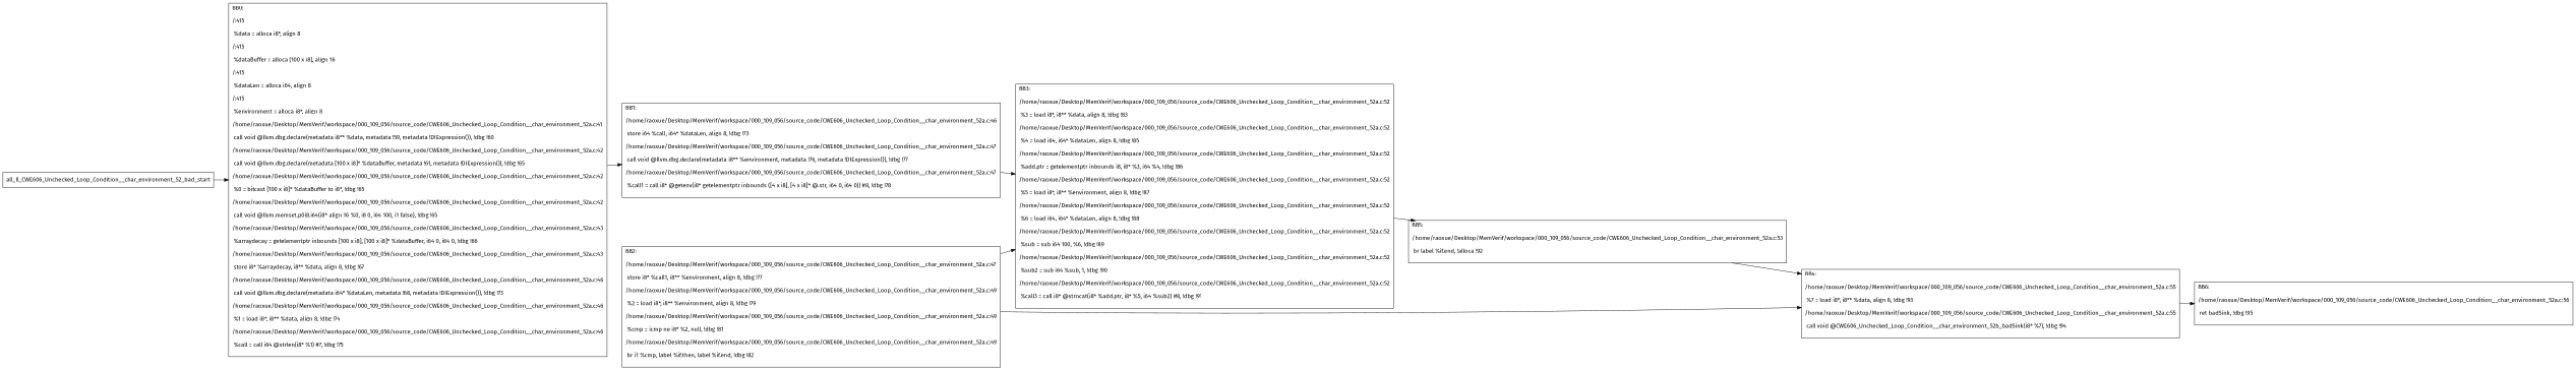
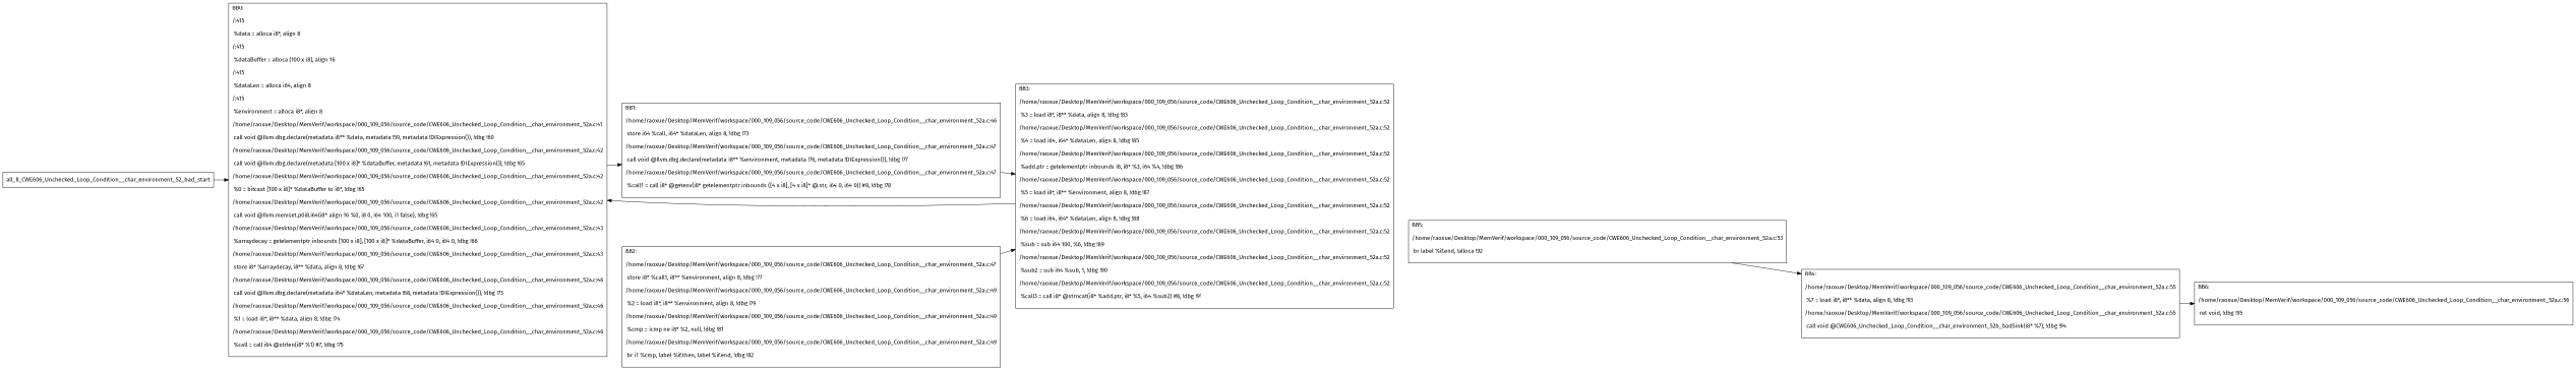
  digraph {
    fontname="Fira Sans"
    rankdir=LR
    node [fontname="Fira Sans" shape=record]
    edge [fontname="Fira Sans"]
    n1 [label="{all_ll_CWE606_Unchecked_Loop_Condition__char_environment_52_bad_start}"]
    n2 [label="{BB0:\l\l/:415\l\n  %data = alloca i8*, align 8\l\n/:415\l\n  %dataBuffer = alloca [100 x i8], align 16\l\n/:415\l\n  %dataLen = alloca i64, align 8\l\n/:415\l\n  %environment = alloca i8*, align 8\l\n/home/raoxue/Desktop/MemVerif/workspace/000_109_056/source_code/CWE606_Unchecked_Loop_Condition__char_environment_52a.c:41\l\n  call void @llvm.dbg.declare(metadata i8** %data, metadata !59, metadata !DIExpression()), !dbg !60\l\n/home/raoxue/Desktop/MemVerif/workspace/000_109_056/source_code/CWE606_Unchecked_Loop_Condition__char_environment_52a.c:42\l\n  call void @llvm.dbg.declare(metadata [100 x i8]* %dataBuffer, metadata !61, metadata !DIExpression()), !dbg !65\l\n/home/raoxue/Desktop/MemVerif/workspace/000_109_056/source_code/CWE606_Unchecked_Loop_Condition__char_environment_52a.c:42\l\n  %0 = bitcast [100 x i8]* %dataBuffer to i8*, !dbg !65\l\n/home/raoxue/Desktop/MemVerif/workspace/000_109_056/source_code/CWE606_Unchecked_Loop_Condition__char_environment_52a.c:42\l\n  call void @llvm.memset.p0i8.i64(i8* align 16 %0, i8 0, i64 100, i1 false), !dbg !65\l\n/home/raoxue/Desktop/MemVerif/workspace/000_109_056/source_code/CWE606_Unchecked_Loop_Condition__char_environment_52a.c:43\l\n  %arraydecay = getelementptr inbounds [100 x i8], [100 x i8]* %dataBuffer, i64 0, i64 0, !dbg !66\l\n/home/raoxue/Desktop/MemVerif/workspace/000_109_056/source_code/CWE606_Unchecked_Loop_Condition__char_environment_52a.c:43\l\n  store i8* %arraydecay, i8** %data, align 8, !dbg !67\l\n/home/raoxue/Desktop/MemVerif/workspace/000_109_056/source_code/CWE606_Unchecked_Loop_Condition__char_environment_52a.c:46\l\n  call void @llvm.dbg.declare(metadata i64* %dataLen, metadata !68, metadata !DIExpression()), !dbg !73\l\n/home/raoxue/Desktop/MemVerif/workspace/000_109_056/source_code/CWE606_Unchecked_Loop_Condition__char_environment_52a.c:46\l\n  %1 = load i8*, i8** %data, align 8, !dbg !74\l\n/home/raoxue/Desktop/MemVerif/workspace/000_109_056/source_code/CWE606_Unchecked_Loop_Condition__char_environment_52a.c:46\l\n  %call = call i64 @strlen(i8* %1) #7, !dbg !75\l\n}"]
    n3 [label="{BB1:\l\l/home/raoxue/Desktop/MemVerif/workspace/000_109_056/source_code/CWE606_Unchecked_Loop_Condition__char_environment_52a.c:46\l\n  store i64 %call, i64* %dataLen, align 8, !dbg !73\l\n/home/raoxue/Desktop/MemVerif/workspace/000_109_056/source_code/CWE606_Unchecked_Loop_Condition__char_environment_52a.c:47\l\n  call void @llvm.dbg.declare(metadata i8** %environment, metadata !76, metadata !DIExpression()), !dbg !77\l\n/home/raoxue/Desktop/MemVerif/workspace/000_109_056/source_code/CWE606_Unchecked_Loop_Condition__char_environment_52a.c:47\l\n  %call1 = call i8* @getenv(i8* getelementptr inbounds ([4 x i8], [4 x i8]* @.str, i64 0, i64 0)) #8, !dbg !78\l\n}"]
    n4 [label="{BB3:\l\l/home/raoxue/Desktop/MemVerif/workspace/000_109_056/source_code/CWE606_Unchecked_Loop_Condition__char_environment_52a.c:52\l\n  %3 = load i8*, i8** %data, align 8, !dbg !83\l\n/home/raoxue/Desktop/MemVerif/workspace/000_109_056/source_code/CWE606_Unchecked_Loop_Condition__char_environment_52a.c:52\l\n  %4 = load i64, i64* %dataLen, align 8, !dbg !85\l\n/home/raoxue/Desktop/MemVerif/workspace/000_109_056/source_code/CWE606_Unchecked_Loop_Condition__char_environment_52a.c:52\l\n  %add.ptr = getelementptr inbounds i8, i8* %3, i64 %4, !dbg !86\l\n/home/raoxue/Desktop/MemVerif/workspace/000_109_056/source_code/CWE606_Unchecked_Loop_Condition__char_environment_52a.c:52\l\n  %5 = load i8*, i8** %environment, align 8, !dbg !87\l\n/home/raoxue/Desktop/MemVerif/workspace/000_109_056/source_code/CWE606_Unchecked_Loop_Condition__char_environment_52a.c:52\l\n  %6 = load i64, i64* %dataLen, align 8, !dbg !88\l\n/home/raoxue/Desktop/MemVerif/workspace/000_109_056/source_code/CWE606_Unchecked_Loop_Condition__char_environment_52a.c:52\l\n  %sub = sub i64 100, %6, !dbg !89\l\n/home/raoxue/Desktop/MemVerif/workspace/000_109_056/source_code/CWE606_Unchecked_Loop_Condition__char_environment_52a.c:52\l\n  %sub2 = sub i64 %sub, 1, !dbg !90\l\n/home/raoxue/Desktop/MemVerif/workspace/000_109_056/source_code/CWE606_Unchecked_Loop_Condition__char_environment_52a.c:52\l\n  %call3 = call i8* @strncat(i8* %add.ptr, i8* %5, i64 %sub2) #8, !dbg !91\l\n}"]
    n5 [label="{BB2:\l\l/home/raoxue/Desktop/MemVerif/workspace/000_109_056/source_code/CWE606_Unchecked_Loop_Condition__char_environment_52a.c:47\l\n  store i8* %call1, i8** %environment, align 8, !dbg !77\l\n/home/raoxue/Desktop/MemVerif/workspace/000_109_056/source_code/CWE606_Unchecked_Loop_Condition__char_environment_52a.c:49\l\n  %2 = load i8*, i8** %environment, align 8, !dbg !79\l\n/home/raoxue/Desktop/MemVerif/workspace/000_109_056/source_code/CWE606_Unchecked_Loop_Condition__char_environment_52a.c:49\l\n  %cmp = icmp ne i8* %2, null, !dbg !81\l\n/home/raoxue/Desktop/MemVerif/workspace/000_109_056/source_code/CWE606_Unchecked_Loop_Condition__char_environment_52a.c:49\l\n  br i1 %cmp, label %if.then, label %if.end, !dbg !82\l\n}"]
    n6 [label="{BB4:\l\l/home/raoxue/Desktop/MemVerif/workspace/000_109_056/source_code/CWE606_Unchecked_Loop_Condition__char_environment_52a.c:55\l\n  %7 = load i8*, i8** %data, align 8, !dbg !93\l\n/home/raoxue/Desktop/MemVerif/workspace/000_109_056/source_code/CWE606_Unchecked_Loop_Condition__char_environment_52a.c:55\l\n  call void @CWE606_Unchecked_Loop_Condition__char_environment_52b_badSink(i8* %7), !dbg !94\l\n}"]
    n7 [label="{BB5:\l\l/home/raoxue/Desktop/MemVerif/workspace/000_109_056/source_code/CWE606_Unchecked_Loop_Condition__char_environment_52a.c:53\l\n  br label %if.end, !alloca !92\l\n}"]
-   n8 [label="{BB6:\l\l/home/raoxue/Desktop/MemVerif/workspace/000_109_056/source_code/CWE606_Unchecked_Loop_Condition__char_environment_52a.c:56\l\n  ret badSink, !dbg !95\l\n}"]
+   n8 [label="{BB6:\l\l/home/raoxue/Desktop/MemVerif/workspace/000_109_056/source_code/CWE606_Unchecked_Loop_Condition__char_environment_52a.c:56\l\n  ret void, !dbg !95\l\n}"]
    n1 -> n2
    n2 -> n3
    n3 -> n4
-   n4 -> n7
+   n4 -> n2
    n5 -> n4
-   n5 -> n6
    n6 -> n8
    n7 -> n6
  }
